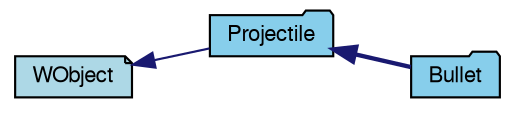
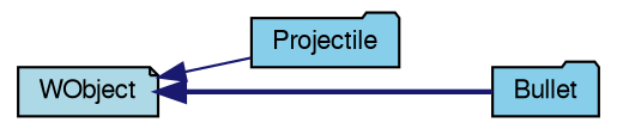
  digraph {
    rankdir=LR
    node [color=black fillcolor=skyblue fontname=FreeSans fontsize=10 shape=folder style=filled]
    edge [color=midnightblue dir=back fontname=FreeSans fontsize=10 labelfontname=FreeSans labelfontsize=10]
    n1 [fontcolor=black height=0.2 label=Projectile width=0.4]
    n2 [height=0.2 label=Bullet width=0.4]
    n3 [fillcolor=lightblue height=0.2 label=WObject shape=note width=0.4]
-   n1 -> n2 [style=bold]
+   n3 -> n2 [style=bold]
    n3 -> n1 [style=solid]
  }
